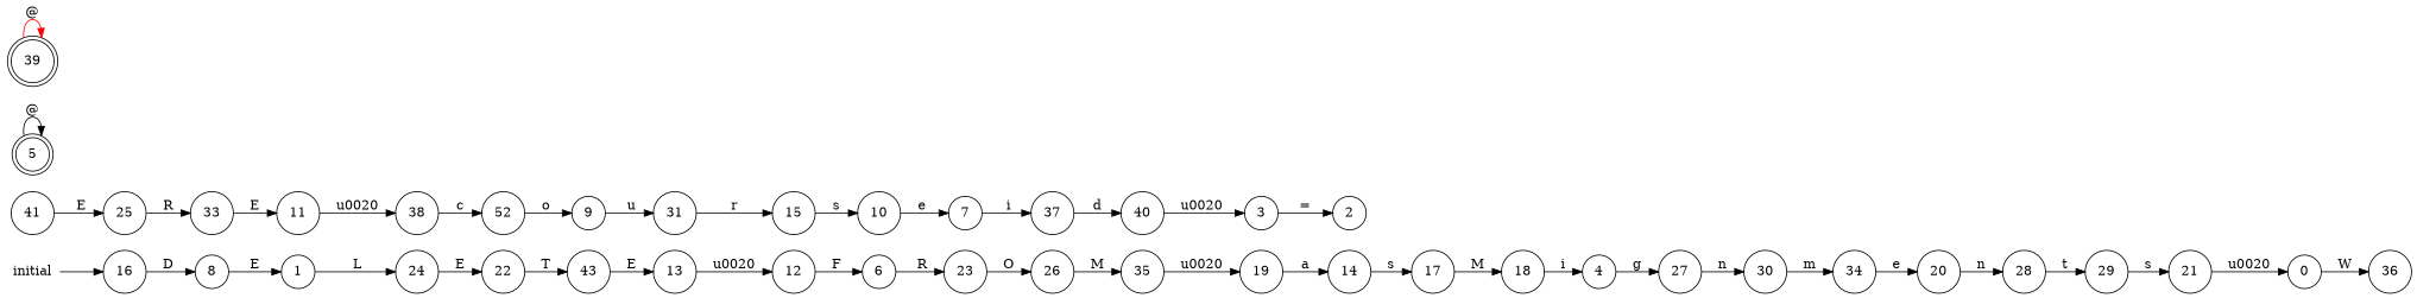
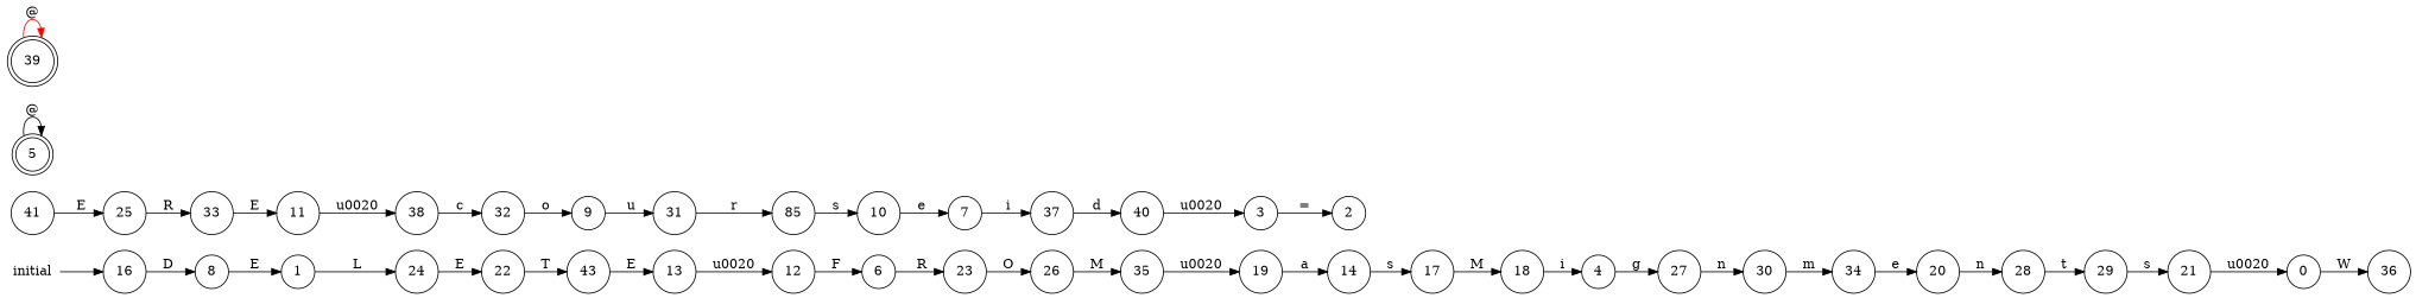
  digraph {
    rankdir=LR
    node [shape=circle]
    0
    36
    41
    25
    1
    24
    22
    43
    5 [shape=doublecircle]
    39 [shape=doublecircle]
    3
    2
    4
    27
    30
    34
    6
    23
    26
    35
    7
    37
    40
    8
    9
    31
-   15
+   15 [label=85]
    10
    11
    38
-   32 [label=52]
+   32
    12
    13
    14
    17
    18
    16
    initial [shape=plaintext]
    19
    20
    28
    29
    21
    33
    0 -> 36 [label=W]
    41 -> 25 [label=E]
    25 -> 33 [label=R]
    1 -> 24 [label=L]
    24 -> 22 [label=E]
    22 -> 43 [label=T]
    43 -> 13 [label=E]
    5 -> 5 [label="@"]
    39 -> 39 [color=red label="@"]
    3 -> 2 [label="="]
    4 -> 27 [label=g]
    27 -> 30 [label=n]
    30 -> 34 [label=m]
    34 -> 20 [label=e]
    6 -> 23 [label=R]
    23 -> 26 [label=O]
    26 -> 35 [label=M]
    35 -> 19 [label="\u0020"]
    7 -> 37 [label=i]
    37 -> 40 [label=d]
    40 -> 3 [label="\u0020"]
    8 -> 1 [label=E]
    9 -> 31 [label=u]
    31 -> 15 [label=r]
    15 -> 10 [label=s]
    10 -> 7 [label=e]
    11 -> 38 [label="\u0020"]
    38 -> 32 [label=c]
    32 -> 9 [label=o]
    12 -> 6 [label=F]
    13 -> 12 [label="\u0020"]
    14 -> 17 [label=s]
    17 -> 18 [label=M]
    18 -> 4 [label=i]
    16 -> 8 [label=D]
    initial -> 16
    19 -> 14 [label=a]
    20 -> 28 [label=n]
    28 -> 29 [label=t]
    29 -> 21 [label=s]
    21 -> 0 [label="\u0020"]
    33 -> 11 [label=E]
  }
